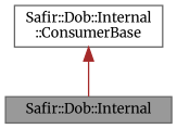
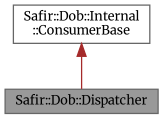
  digraph {
    fontname=Merriweather
    node [color=gray40 fontname=Merriweather fontsize=10 shape=box style=filled]
-   n1 [fillcolor=grey60 fontcolor=black height=0.2 label="Safir::Dob::Internal" width=0.4]
+   n1 [fillcolor=grey60 fontcolor=black height=0.2 label="Safir::Dob::Dispatcher" width=0.4]
    n2 [fillcolor=white height=0.2 label="Safir::Dob::Internal\l::ConsumerBase" width=0.4]
    n2 -> n1 [color=brown dir=back fontname=Merriweather fontsize=10 labelfontname=Helvetica labelfontsize=10 style=solid]
  }
